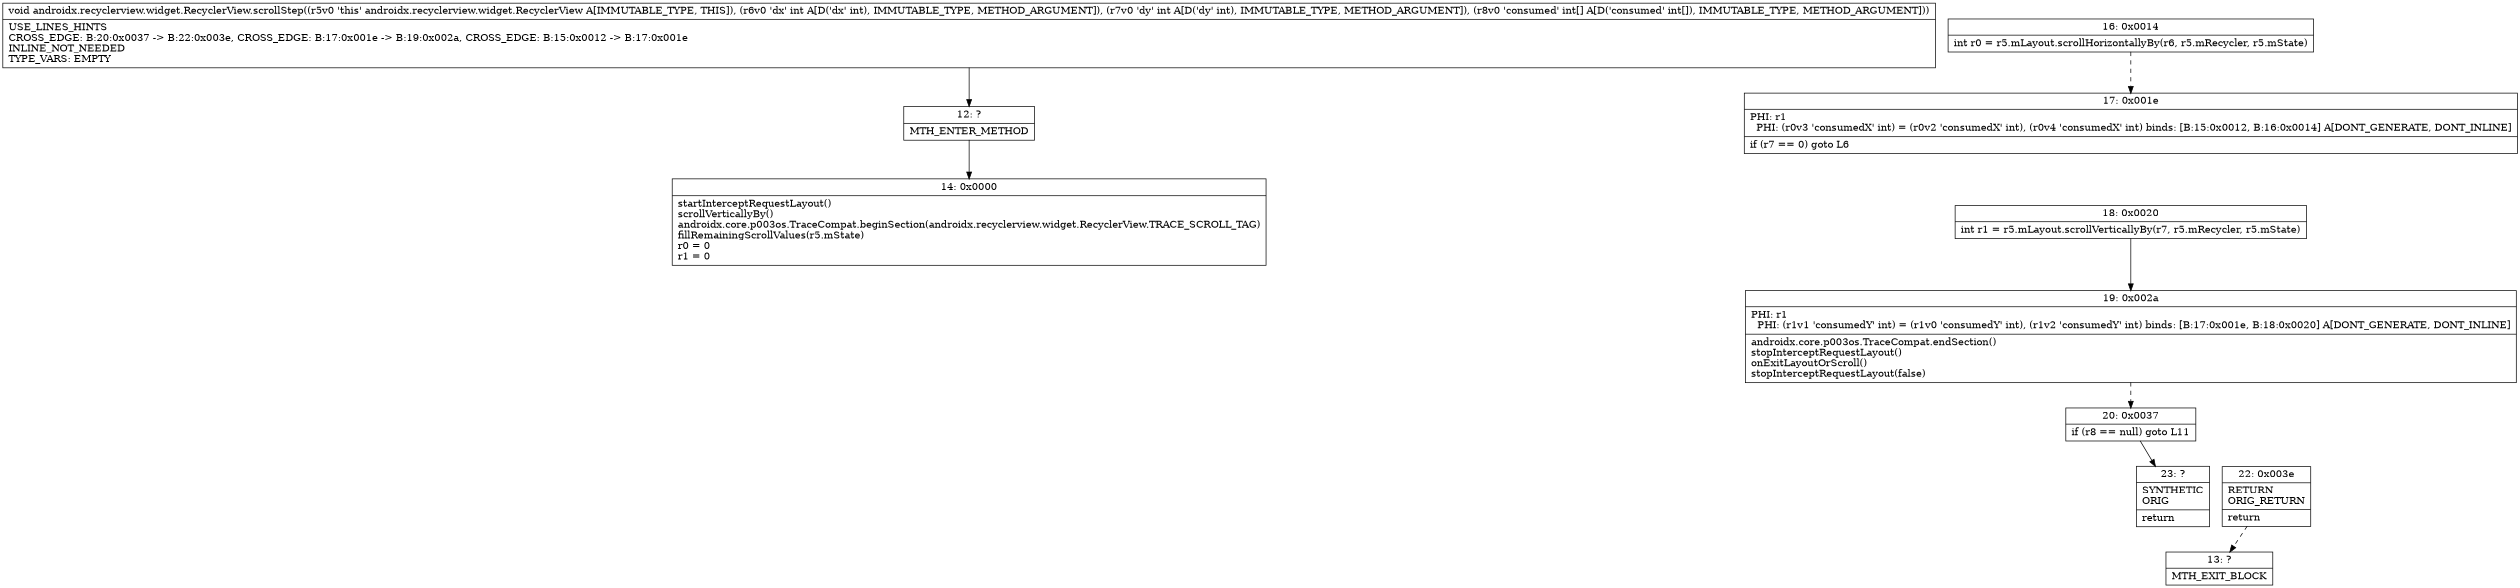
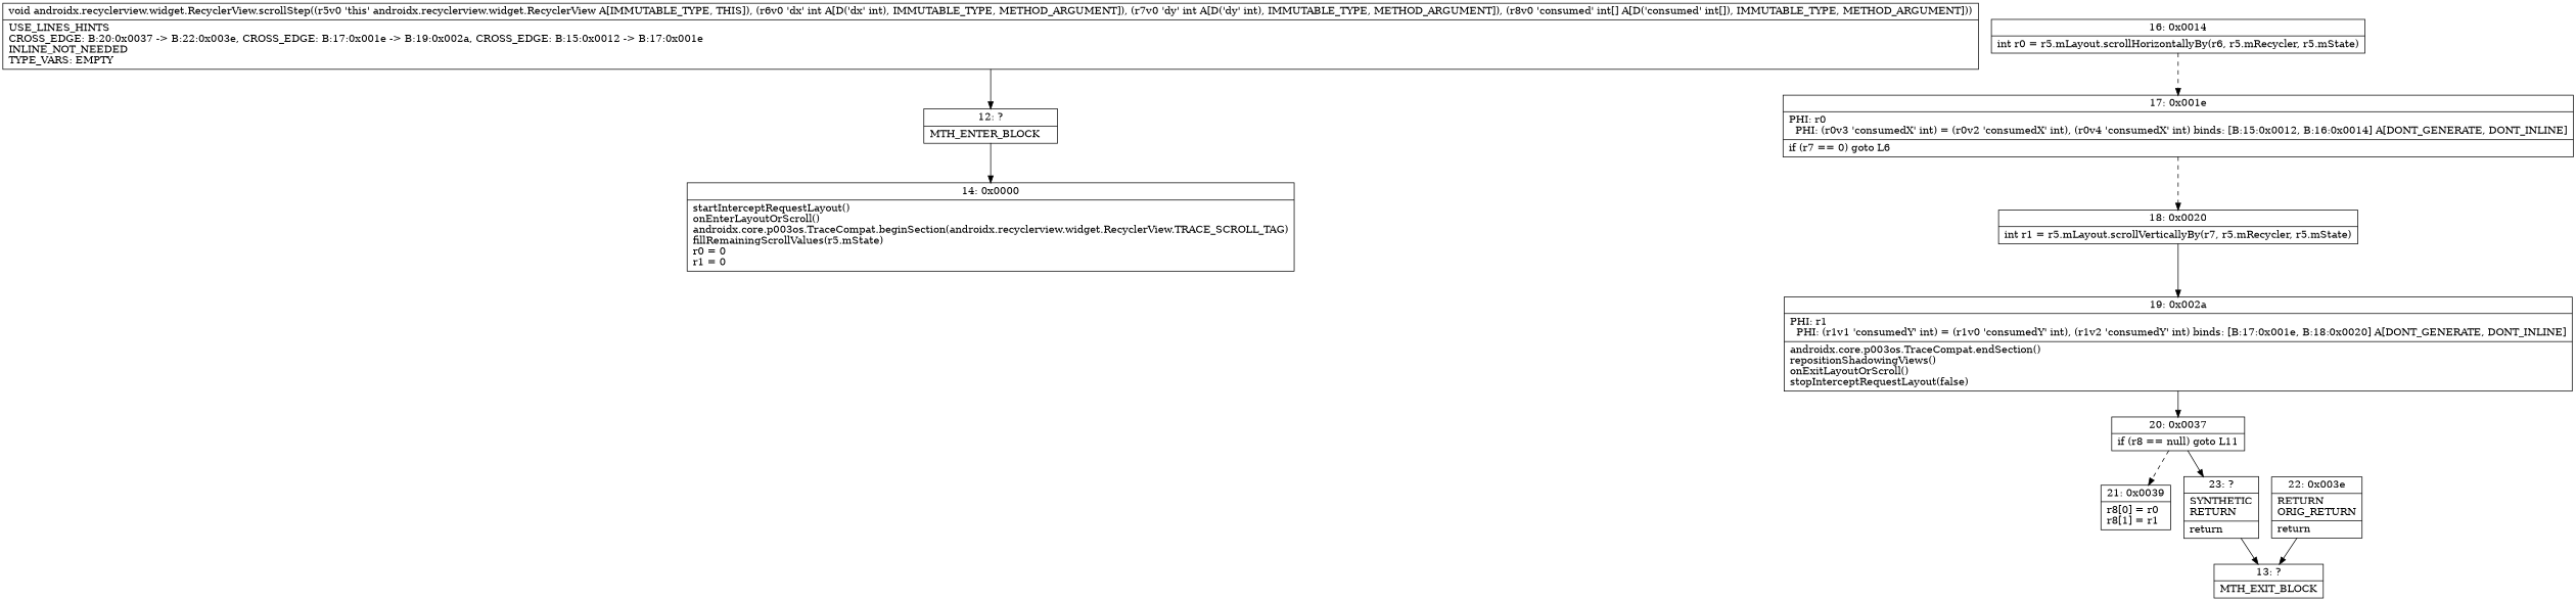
  digraph {
    node [shape=record]
-   n1 [label="{12\:\ ?|MTH_ENTER_METHOD\l}"]
-   n2 [label="{14\:\ 0x0000|startInterceptRequestLayout()\lscrollVerticallyBy()\landroidx.core.p003os.TraceCompat.beginSection(androidx.recyclerview.widget.RecyclerView.TRACE_SCROLL_TAG)\lfillRemainingScrollValues(r5.mState)\lr0 = 0\lr1 = 0\l}"]
+   n1 [label="{12\:\ ?|MTH_ENTER_BLOCK\l}"]
+   n2 [label="{14\:\ 0x0000|startInterceptRequestLayout()\lonEnterLayoutOrScroll()\landroidx.core.p003os.TraceCompat.beginSection(androidx.recyclerview.widget.RecyclerView.TRACE_SCROLL_TAG)\lfillRemainingScrollValues(r5.mState)\lr0 = 0\lr1 = 0\l}"]
    n3 [label="{16\:\ 0x0014|int r0 = r5.mLayout.scrollHorizontallyBy(r6, r5.mRecycler, r5.mState)\l}"]
-   n4 [label="{17\:\ 0x001e|PHI: r1 \l  PHI: (r0v3 'consumedX' int) = (r0v2 'consumedX' int), (r0v4 'consumedX' int) binds: [B:15:0x0012, B:16:0x0014] A[DONT_GENERATE, DONT_INLINE]\l|if (r7 == 0) goto L6\l}"]
+   n4 [label="{17\:\ 0x001e|PHI: r0 \l  PHI: (r0v3 'consumedX' int) = (r0v2 'consumedX' int), (r0v4 'consumedX' int) binds: [B:15:0x0012, B:16:0x0014] A[DONT_GENERATE, DONT_INLINE]\l|if (r7 == 0) goto L6\l}"]
    n5 [label="{18\:\ 0x0020|int r1 = r5.mLayout.scrollVerticallyBy(r7, r5.mRecycler, r5.mState)\l}"]
-   n6 [label="{19\:\ 0x002a|PHI: r1 \l  PHI: (r1v1 'consumedY' int) = (r1v0 'consumedY' int), (r1v2 'consumedY' int) binds: [B:17:0x001e, B:18:0x0020] A[DONT_GENERATE, DONT_INLINE]\l|androidx.core.p003os.TraceCompat.endSection()\lstopInterceptRequestLayout()\lonExitLayoutOrScroll()\lstopInterceptRequestLayout(false)\l}"]
+   n6 [label="{19\:\ 0x002a|PHI: r1 \l  PHI: (r1v1 'consumedY' int) = (r1v0 'consumedY' int), (r1v2 'consumedY' int) binds: [B:17:0x001e, B:18:0x0020] A[DONT_GENERATE, DONT_INLINE]\l|androidx.core.p003os.TraceCompat.endSection()\lrepositionShadowingViews()\lonExitLayoutOrScroll()\lstopInterceptRequestLayout(false)\l}"]
    n7 [label="{20\:\ 0x0037|if (r8 == null) goto L11\l}"]
-   n9 [label="{23\:\ ?|SYNTHETIC\lORIG\l|return\l}"]
+   n8 [label="{21\:\ 0x0039|r8[0] = r0\lr8[1] = r1\l}"]
+   n9 [label="{23\:\ ?|SYNTHETIC\lRETURN\l|return\l}"]
    n10 [label="{13\:\ ?|MTH_EXIT_BLOCK\l}"]
    n11 [label="{22\:\ 0x003e|RETURN\lORIG_RETURN\l|return\l}"]
    n12 [label="{void androidx.recyclerview.widget.RecyclerView.scrollStep((r5v0 'this' androidx.recyclerview.widget.RecyclerView A[IMMUTABLE_TYPE, THIS]), (r6v0 'dx' int A[D('dx' int), IMMUTABLE_TYPE, METHOD_ARGUMENT]), (r7v0 'dy' int A[D('dy' int), IMMUTABLE_TYPE, METHOD_ARGUMENT]), (r8v0 'consumed' int[] A[D('consumed' int[]), IMMUTABLE_TYPE, METHOD_ARGUMENT]))  | USE_LINES_HINTS\lCROSS_EDGE: B:20:0x0037 \-\> B:22:0x003e, CROSS_EDGE: B:17:0x001e \-\> B:19:0x002a, CROSS_EDGE: B:15:0x0012 \-\> B:17:0x001e\lINLINE_NOT_NEEDED\lTYPE_VARS: EMPTY\l}"]
    n1 -> n2
    n3 -> n4 [style=dashed]
+   n4 -> n5 [style=dashed]
    n5 -> n6
-   n6 -> n7 [style=dashed]
+   n6 -> n7
+   n7 -> n8 [style=dashed]
    n7 -> n9
-   n11 -> n10 [style=dashed]
+   n9 -> n10
+   n11 -> n10
    n12 -> n1
  }
